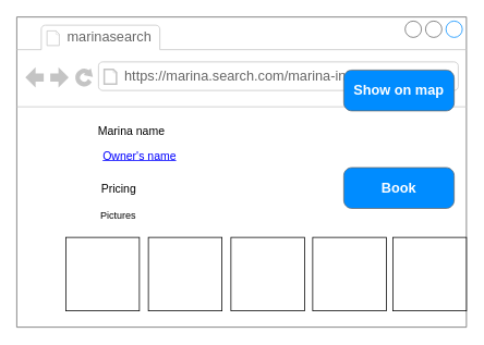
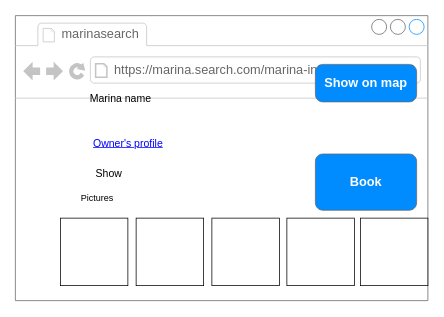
  <mxCell id="0" />
  <mxCell id="1" parent="0" />
  <mxCell id="2" value="" style="strokeWidth=1;shadow=0;dashed=0;align=center;html=1;shape=mxgraph.mockup.containers.browserWindow;rSize=0;fillColor=#ffffff;strokeColor=#666666;strokeColor2=#008cff;strokeColor3=#c4c4c4;mainText=,;recursiveResize=0;" vertex="1" parent="1"><mxGeometry x="20" y="20" width="550" height="380" as="geometry" /></mxCell>
  <mxCell id="3" value="marinasearch" style="strokeWidth=1;shadow=0;dashed=0;align=center;html=1;shape=mxgraph.mockup.containers.anchor;fontSize=17;fontColor=#666666;align=left;" vertex="1" parent="2"><mxGeometry x="60" y="12" width="110" height="26" as="geometry" /></mxCell>
  <mxCell id="4" value="https://marina.search.com/marina-info/3ead3efc34cf2" style="strokeWidth=1;shadow=0;dashed=0;align=center;html=1;shape=mxgraph.mockup.containers.anchor;rSize=0;fontSize=17;fontColor=#666666;align=left;" vertex="1" parent="2"><mxGeometry x="130" y="60" width="250" height="26" as="geometry" /></mxCell>
- <mxCell id="5" value="&lt;font style=&quot;font-size: 14px&quot;&gt;Marina name&lt;/font&gt;" style="text;html=1;strokeColor=none;fillColor=none;align=center;verticalAlign=middle;whiteSpace=wrap;rounded=0;" vertex="1" parent="2"><mxGeometry x="88" y="125" width="105" height="30" as="geometry" /></mxCell>
- <mxCell id="6" value="Pictures" style="text;html=1;strokeColor=none;fillColor=none;align=center;verticalAlign=middle;whiteSpace=wrap;rounded=0;" vertex="1" parent="2"><mxGeometry x="88" y="234" width="73" height="20" as="geometry" /></mxCell>
+ <mxCell id="5" value="&lt;font style=&quot;font-size: 14px&quot;&gt;Marina name&lt;/font&gt;" style="text;html=1;strokeColor=none;fillColor=none;align=center;verticalAlign=middle;whiteSpace=wrap;rounded=0;" vertex="1" parent="2"><mxGeometry x="88" y="95" width="105" height="30" as="geometry" /></mxCell>
+ <mxCell id="6" value="Pictures" style="text;html=1;strokeColor=none;fillColor=none;align=center;verticalAlign=middle;whiteSpace=wrap;rounded=0;" vertex="1" parent="2"><mxGeometry x="73" y="234" width="73" height="20" as="geometry" /></mxCell>
  <mxCell id="7" value="" style="whiteSpace=wrap;html=1;aspect=fixed;" vertex="1" parent="2"><mxGeometry x="60" y="270" width="90" height="90" as="geometry" /></mxCell>
  <mxCell id="8" value="" style="whiteSpace=wrap;html=1;aspect=fixed;" vertex="1" parent="2"><mxGeometry x="161" y="270" width="90" height="90" as="geometry" /></mxCell>
  <mxCell id="9" value="" style="whiteSpace=wrap;html=1;aspect=fixed;" vertex="1" parent="2"><mxGeometry x="262" y="270" width="90" height="90" as="geometry" /></mxCell>
  <mxCell id="10" value="" style="whiteSpace=wrap;html=1;aspect=fixed;" vertex="1" parent="2"><mxGeometry x="362" y="270" width="90" height="90" as="geometry" /></mxCell>
  <mxCell id="11" value="" style="whiteSpace=wrap;html=1;aspect=fixed;" vertex="1" parent="2"><mxGeometry x="460" y="270" width="90" height="90" as="geometry" /></mxCell>
  <mxCell id="12" value="Show on map" style="strokeWidth=1;shadow=0;dashed=0;align=center;html=1;shape=mxgraph.mockup.buttons.button;strokeColor=#666666;fontColor=#ffffff;mainText=;buttonStyle=round;fontSize=17;fontStyle=1;fillColor=#008cff;whiteSpace=wrap;" vertex="1" parent="2"><mxGeometry x="400" y="65" width="135" height="50" as="geometry" /></mxCell>
- <mxCell id="13" value="&lt;font style=&quot;font-size: 14px&quot;&gt;Owner's name&lt;/font&gt;" style="shape=rectangle;strokeColor=none;fillColor=none;linkText=;fontSize=17;fontColor=#0000ff;fontStyle=4;html=1;align=center;" vertex="1" parent="2"><mxGeometry x="75" y="155" width="150" height="30" as="geometry" /></mxCell>
- <mxCell id="14" value="&lt;font style=&quot;font-size: 14px&quot;&gt;Pricing&lt;/font&gt;" style="text;html=1;strokeColor=none;fillColor=none;align=center;verticalAlign=middle;whiteSpace=wrap;rounded=0;" vertex="1" parent="2"><mxGeometry x="105" y="199.5" width="40" height="20" as="geometry" /></mxCell>
- <mxCell id="15" value="Book" style="strokeWidth=1;shadow=0;dashed=0;align=center;html=1;shape=mxgraph.mockup.buttons.button;strokeColor=#666666;fontColor=#ffffff;mainText=;buttonStyle=round;fontSize=17;fontStyle=1;fillColor=#008cff;whiteSpace=wrap;" vertex="1" parent="2"><mxGeometry x="400" y="184.5" width="135" height="50" as="geometry" /></mxCell>
+ <mxCell id="13" value="&lt;font style=&quot;font-size: 14px&quot;&gt;Owner's profile&lt;/font&gt;" style="shape=rectangle;strokeColor=none;fillColor=none;linkText=;fontSize=17;fontColor=#0000ff;fontStyle=4;html=1;align=center;" vertex="1" parent="2"><mxGeometry x="75" y="155" width="150" height="30" as="geometry" /></mxCell>
+ <mxCell id="14" value="&lt;font style=&quot;font-size: 14px&quot;&gt;Show&lt;/font&gt;" style="text;html=1;strokeColor=none;fillColor=none;align=center;verticalAlign=middle;whiteSpace=wrap;rounded=0;" vertex="1" parent="2"><mxGeometry x="105" y="199.5" width="40" height="20" as="geometry" /></mxCell>
+ <mxCell id="15" value="Book" style="strokeWidth=1;shadow=0;dashed=0;align=center;html=1;shape=mxgraph.mockup.buttons.button;strokeColor=#666666;fontColor=#ffffff;mainText=;buttonStyle=round;fontSize=17;fontStyle=1;fillColor=#008cff;whiteSpace=wrap;" vertex="1" parent="2"><mxGeometry x="400" y="184.5" width="135" height="75" as="geometry" /></mxCell>
